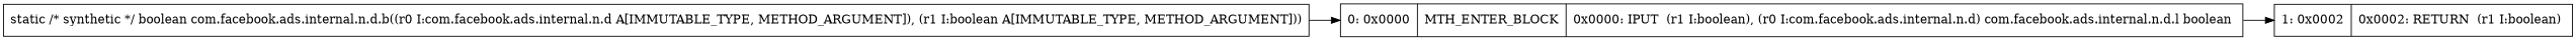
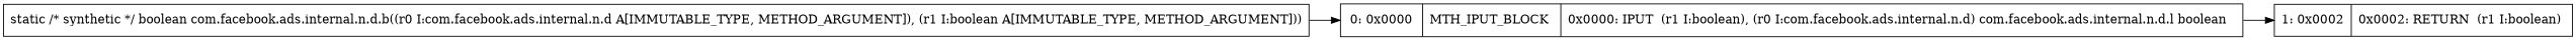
  digraph {
    rankdir=LR
    node [shape=record]
-   n1 [label="{0\:\ 0x0000|MTH_ENTER_BLOCK\l|0x0000: IPUT  (r1 I:boolean), (r0 I:com.facebook.ads.internal.n.d) com.facebook.ads.internal.n.d.l boolean \l}"]
+   n1 [label="{0\:\ 0x0000|MTH_IPUT_BLOCK\l|0x0000: IPUT  (r1 I:boolean), (r0 I:com.facebook.ads.internal.n.d) com.facebook.ads.internal.n.d.l boolean \l}"]
    n2 [label="{1\:\ 0x0002|0x0002: RETURN  (r1 I:boolean) \l}"]
    n3 [label="{static \/* synthetic *\/ boolean com.facebook.ads.internal.n.d.b((r0 I:com.facebook.ads.internal.n.d A[IMMUTABLE_TYPE, METHOD_ARGUMENT]), (r1 I:boolean A[IMMUTABLE_TYPE, METHOD_ARGUMENT])) }"]
    n1 -> n2
    n3 -> n1
  }
